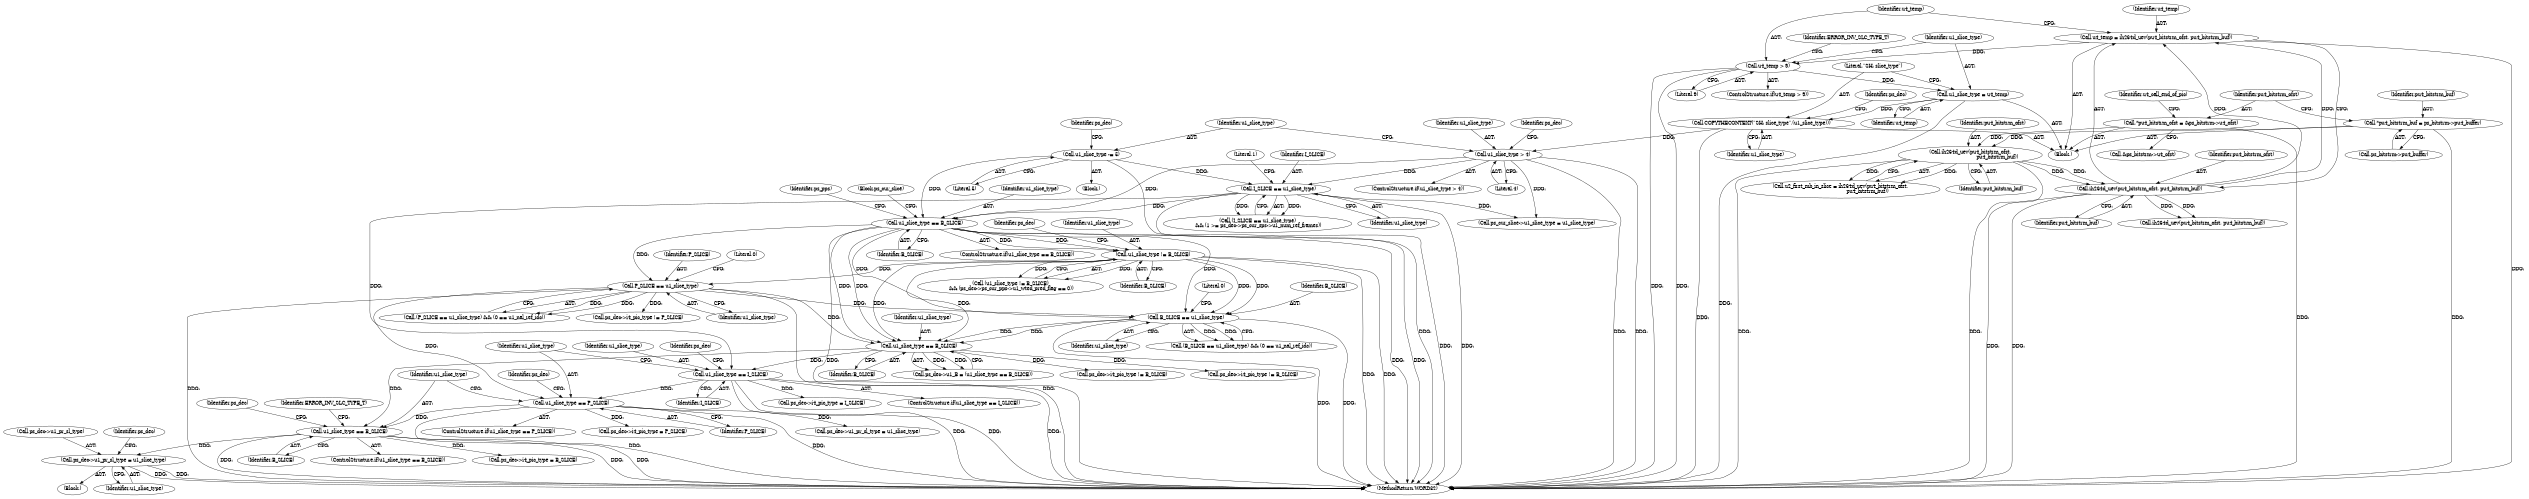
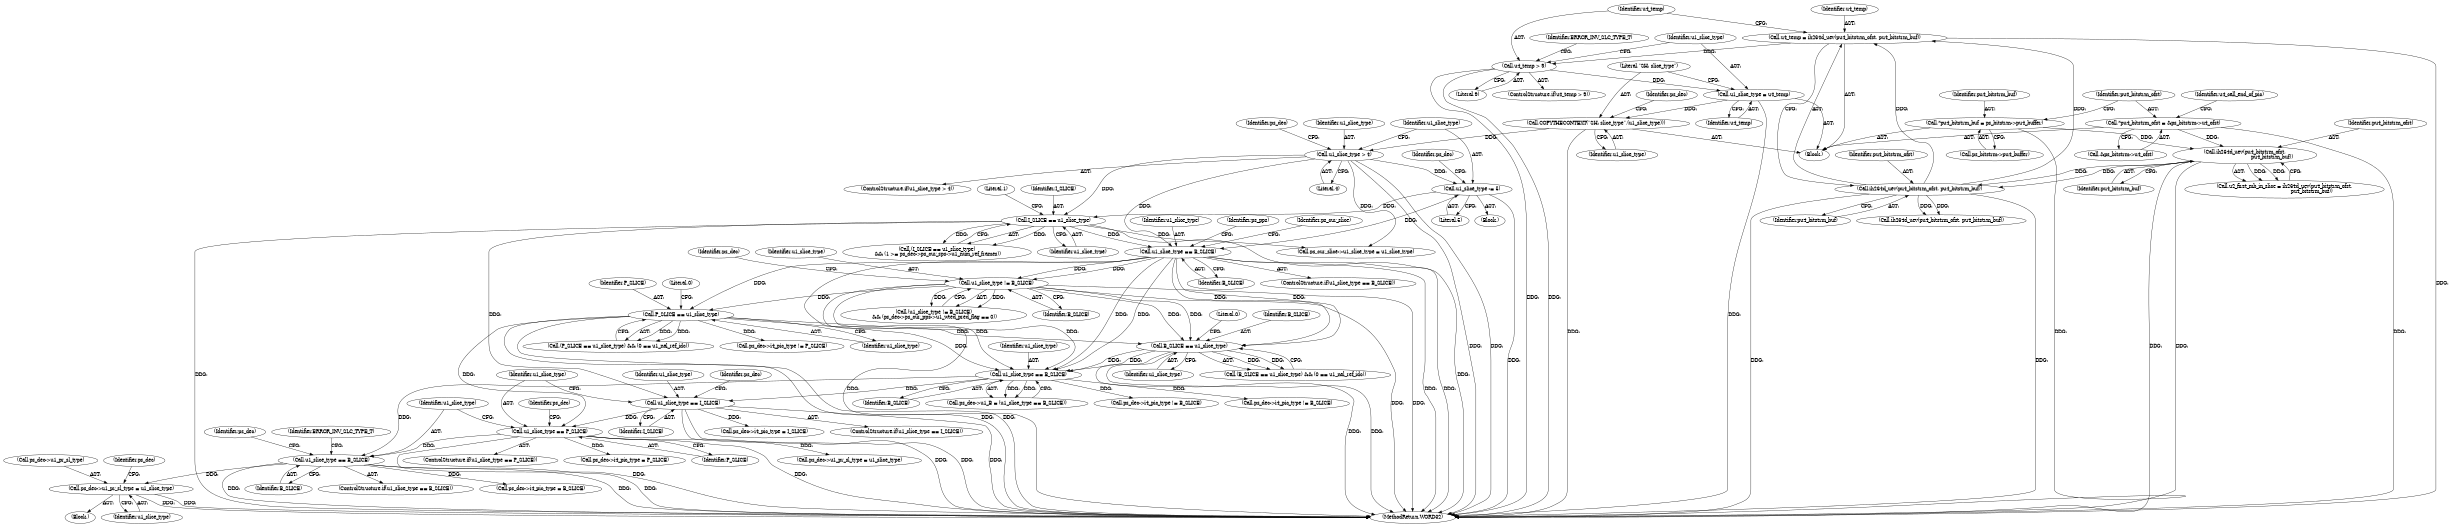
  digraph {
    n1 [label="(Call,ps_dec->u1_pr_sl_type = u1_slice_type)"]
    n2 [label="(Block,)"]
    n3 [label="(Identifier,u1_slice_type)"]
    n4 [label="(MethodReturn,WORD32)"]
    n5 [label="(Call,u1_slice_type == B_SLICE)"]
    n6 [label="(Identifier,B_SLICE)"]
    n7 [label="(ControlStructure,if(u1_slice_type == B_SLICE))"]
    n8 [label="(Call,ps_dec->i4_pic_type = B_SLICE)"]
    n9 [label="(Call,u1_slice_type == P_SLICE)"]
    n10 [label="(Call,ps_dec->u1_pr_sl_type = u1_slice_type)"]
    n11 [label="(ControlStructure,if(u1_slice_type == P_SLICE))"]
    n12 [label="(Call,ps_dec->i4_pic_type = P_SLICE)"]
    n13 [label="(Identifier,P_SLICE)"]
    n14 [label="(Call,u1_slice_type == I_SLICE)"]
    n15 [label="(Call,ps_dec->i4_pic_type = I_SLICE)"]
    n16 [label="(ControlStructure,if(u1_slice_type == I_SLICE))"]
    n17 [label="(Identifier,I_SLICE)"]
    n18 [label="(Call,u1_slice_type == B_SLICE)"]
    n19 [label="(Call,ps_dec->i4_pic_type != B_SLICE)"]
    n20 [label="(Identifier,B_SLICE)"]
    n21 [label="(Call,ps_dec->u1_B = (u1_slice_type == B_SLICE))"]
    n22 [label="(Call,ps_dec->i4_pic_type != B_SLICE)"]
    n23 [label="(Call,B_SLICE == u1_slice_type)"]
    n24 [label="(Call,(B_SLICE == u1_slice_type) && (0 == u1_nal_ref_idc))"]
    n25 [label="(Identifier,u1_slice_type)"]
    n26 [label="(Call,P_SLICE == u1_slice_type)"]
    n27 [label="(Call,(P_SLICE == u1_slice_type) && (0 == u1_nal_ref_idc))"]
    n28 [label="(Call,ps_dec->i4_pic_type != P_SLICE)"]
    n29 [label="(Identifier,u1_slice_type)"]
    n30 [label="(Call,u1_slice_type == B_SLICE)"]
    n31 [label="(Call,u1_slice_type != B_SLICE)"]
    n32 [label="(Identifier,B_SLICE)"]
    n33 [label="(ControlStructure,if(u1_slice_type == B_SLICE))"]
    n34 [label="(Identifier,B_SLICE)"]
    n35 [label="(Call,(u1_slice_type != B_SLICE)\n && (ps_dec->ps_cur_pps->u1_wted_pred_flag == 0))"]
    n36 [label="(Call,u1_slice_type -= 5)"]
    n37 [label="(Call,I_SLICE == u1_slice_type)"]
    n38 [label="(Literal,5)"]
    n39 [label="(Block,)"]
    n40 [label="(Call,ps_cur_slice->u1_slice_type = u1_slice_type)"]
    n41 [label="(Call,(I_SLICE == u1_slice_type)\n && (1 >= ps_dec->ps_cur_sps->u1_num_ref_frames))"]
    n42 [label="(Identifier,u1_slice_type)"]
    n43 [label="(Call,u1_slice_type > 4)"]
    n44 [label="(Literal,4)"]
    n45 [label="(ControlStructure,if(u1_slice_type > 4))"]
    n46 [label="(Call,COPYTHECONTEXT(\"SH: slice_type\",(u1_slice_type)))"]
    n47 [label="(Identifier,u1_slice_type)"]
    n48 [label="(Block,)"]
    n49 [label="(Call,u1_slice_type = u4_temp)"]
    n50 [label="(Identifier,u4_temp)"]
    n51 [label="(Call,u4_temp > 9)"]
    n52 [label="(Literal,9)"]
    n53 [label="(ControlStructure,if(u4_temp > 9))"]
    n54 [label="(Call,u4_temp = ih264d_uev(pu4_bitstrm_ofst, pu4_bitstrm_buf))"]
    n55 [label="(Call,ih264d_uev(pu4_bitstrm_ofst, pu4_bitstrm_buf))"]
    n56 [label="(Identifier,pu4_bitstrm_buf)"]
    n57 [label="(Call,ih264d_uev(pu4_bitstrm_ofst, pu4_bitstrm_buf))"]
    n58 [label="(Call,ih264d_uev(pu4_bitstrm_ofst,\n                                     pu4_bitstrm_buf))"]
    n59 [label="(Call,u2_first_mb_in_slice = ih264d_uev(pu4_bitstrm_ofst,\n                                     pu4_bitstrm_buf))"]
    n60 [label="(Identifier,pu4_bitstrm_buf)"]
    n61 [label="(Call,*pu4_bitstrm_ofst = &ps_bitstrm->u4_ofst)"]
    n62 [label="(Call,&ps_bitstrm->u4_ofst)"]
    n63 [label="(Call,*pu4_bitstrm_buf = ps_bitstrm->pu4_buffer)"]
    n64 [label="(Call,ps_bitstrm->pu4_buffer)"]
    n65 [label="(Identifier,u1_slice_type)"]
    n66 [label="(Identifier,ps_dec)"]
    n67 [label="(Identifier,u1_slice_type)"]
    n68 [label="(Identifier,B_SLICE)"]
    n69 [label="(Identifier,pu4_bitstrm_ofst)"]
    n70 [label="(Literal,\"SH: slice_type\")"]
    n71 [label="(Identifier,ps_dec)"]
    n72 [label="(Identifier,u1_slice_type)"]
    n73 [label="(Identifier,pu4_bitstrm_ofst)"]
    n74 [label="(Identifier,ps_pps)"]
    n75 [label="(Identifier,ps_dec)"]
    n76 [label="(Literal,1)"]
    n77 [label="(Identifier,ps_dec)"]
    n78 [label="(Identifier,ps_dec)"]
    n79 [label="(Identifier,ERROR_INV_SLC_TYPE_T)"]
    n80 [label="(Identifier,ps_dec)"]
    n81 [label="(Identifier,u4_temp)"]
    n82 [label="(Literal,0)"]
-   n83 [label="(Block,ps_cur_slice)"]
+   n83 [label="(Identifier,ps_cur_slice)"]
    n84 [label="(Identifier,u4_call_end_of_pic)"]
    n85 [label="(Identifier,I_SLICE)"]
    n86 [label="(Call,ps_dec->u1_pr_sl_type)"]
    n87 [label="(Identifier,u1_slice_type)"]
    n88 [label="(Identifier,u4_temp)"]
    n89 [label="(Identifier,ps_dec)"]
    n90 [label="(Identifier,u1_slice_type)"]
    n91 [label="(Identifier,ps_dec)"]
    n92 [label="(Identifier,u1_slice_type)"]
    n93 [label="(Identifier,ERROR_INV_SLC_TYPE_T)"]
    n94 [label="(Identifier,pu4_bitstrm_buf)"]
    n95 [label="(Identifier,P_SLICE)"]
    n96 [label="(Literal,0)"]
    n97 [label="(Identifier,u1_slice_type)"]
    n98 [label="(Identifier,pu4_bitstrm_ofst)"]
    n99 [label="(Identifier,u1_slice_type)"]
    n100 [label="(Identifier,u1_slice_type)"]
    n1 -> n2 [label="AST: "]
    n1 -> n3 [label="CFG: "]
    n1 -> n4 [label="DDG: "]
    n1 -> n4 [label="DDG: "]
    n3 -> n1 [label="AST: "]
    n5 -> n1 [label="DDG: "]
    n5 -> n4 [label="DDG: "]
    n5 -> n4 [label="DDG: "]
    n5 -> n4 [label="DDG: "]
    n5 -> n6 [label="CFG: "]
    n5 -> n7 [label="AST: "]
    n5 -> n8 [label="DDG: "]
    n6 -> n5 [label="AST: "]
    n9 -> n4 [label="DDG: "]
    n9 -> n4 [label="DDG: "]
    n9 -> n5 [label="DDG: "]
    n9 -> n10 [label="DDG: "]
    n9 -> n11 [label="AST: "]
    n9 -> n12 [label="DDG: "]
    n9 -> n13 [label="CFG: "]
    n13 -> n9 [label="AST: "]
    n14 -> n4 [label="DDG: "]
    n14 -> n4 [label="DDG: "]
    n14 -> n4 [label="DDG: "]
    n14 -> n9 [label="DDG: "]
    n14 -> n15 [label="DDG: "]
    n14 -> n16 [label="AST: "]
    n14 -> n17 [label="CFG: "]
    n17 -> n14 [label="AST: "]
    n18 -> n5 [label="DDG: "]
    n18 -> n14 [label="DDG: "]
    n18 -> n19 [label="DDG: "]
    n18 -> n20 [label="CFG: "]
    n18 -> n21 [label="AST: "]
    n18 -> n21 [label="DDG: "]
    n18 -> n21 [label="DDG: "]
    n18 -> n22 [label="DDG: "]
    n20 -> n18 [label="AST: "]
    n21 -> n18 [label="CFG: "]
    n23 -> n4 [label="DDG: "]
    n23 -> n4 [label="DDG: "]
    n23 -> n18 [label="DDG: "]
    n23 -> n18 [label="DDG: "]
    n23 -> n24 [label="AST: "]
    n23 -> n24 [label="DDG: "]
    n23 -> n24 [label="DDG: "]
    n23 -> n25 [label="CFG: "]
    n24 -> n23 [label="CFG: "]
    n25 -> n23 [label="AST: "]
    n26 -> n4 [label="DDG: "]
    n26 -> n4 [label="DDG: "]
    n26 -> n9 [label="DDG: "]
    n26 -> n18 [label="DDG: "]
    n26 -> n23 [label="DDG: "]
    n26 -> n27 [label="AST: "]
    n26 -> n27 [label="DDG: "]
    n26 -> n27 [label="DDG: "]
    n26 -> n28 [label="DDG: "]
    n26 -> n29 [label="CFG: "]
    n27 -> n26 [label="CFG: "]
    n29 -> n26 [label="AST: "]
    n30 -> n4 [label="DDG: "]
    n30 -> n4 [label="DDG: "]
    n30 -> n4 [label="DDG: "]
    n30 -> n18 [label="DDG: "]
    n30 -> n18 [label="DDG: "]
    n30 -> n23 [label="DDG: "]
    n30 -> n23 [label="DDG: "]
    n30 -> n26 [label="DDG: "]
    n30 -> n31 [label="DDG: "]
    n30 -> n31 [label="DDG: "]
    n30 -> n32 [label="CFG: "]
    n30 -> n33 [label="AST: "]
    n31 -> n4 [label="DDG: "]
    n31 -> n4 [label="DDG: "]
    n31 -> n18 [label="DDG: "]
    n31 -> n18 [label="DDG: "]
    n31 -> n23 [label="DDG: "]
    n31 -> n23 [label="DDG: "]
    n31 -> n26 [label="DDG: "]
    n31 -> n34 [label="CFG: "]
    n31 -> n35 [label="AST: "]
    n31 -> n35 [label="DDG: "]
    n31 -> n35 [label="DDG: "]
    n32 -> n30 [label="AST: "]
    n34 -> n31 [label="AST: "]
    n35 -> n31 [label="CFG: "]
    n36 -> n4 [label="DDG: "]
    n36 -> n30 [label="DDG: "]
    n36 -> n37 [label="DDG: "]
    n36 -> n38 [label="CFG: "]
    n36 -> n39 [label="AST: "]
    n37 -> n4 [label="DDG: "]
    n37 -> n4 [label="DDG: "]
    n37 -> n14 [label="DDG: "]
    n37 -> n30 [label="DDG: "]
    n37 -> n40 [label="DDG: "]
    n37 -> n41 [label="AST: "]
    n37 -> n41 [label="DDG: "]
    n37 -> n41 [label="DDG: "]
    n37 -> n42 [label="CFG: "]
    n38 -> n36 [label="AST: "]
    n41 -> n37 [label="CFG: "]
    n42 -> n37 [label="AST: "]
    n43 -> n4 [label="DDG: "]
    n43 -> n4 [label="DDG: "]
    n43 -> n30 [label="DDG: "]
+   n43 -> n36 [label="DDG: "]
    n43 -> n37 [label="DDG: "]
    n43 -> n40 [label="DDG: "]
    n43 -> n44 [label="CFG: "]
    n43 -> n45 [label="AST: "]
    n44 -> n43 [label="AST: "]
    n46 -> n4 [label="DDG: "]
    n46 -> n43 [label="DDG: "]
    n46 -> n47 [label="CFG: "]
    n46 -> n48 [label="AST: "]
    n47 -> n46 [label="AST: "]
    n49 -> n4 [label="DDG: "]
    n49 -> n46 [label="DDG: "]
    n49 -> n48 [label="AST: "]
    n49 -> n50 [label="CFG: "]
    n50 -> n49 [label="AST: "]
    n51 -> n4 [label="DDG: "]
    n51 -> n4 [label="DDG: "]
    n51 -> n49 [label="DDG: "]
    n51 -> n52 [label="CFG: "]
    n51 -> n53 [label="AST: "]
    n52 -> n51 [label="AST: "]
    n54 -> n4 [label="DDG: "]
    n54 -> n48 [label="AST: "]
    n54 -> n51 [label="DDG: "]
    n54 -> n55 [label="CFG: "]
    n55 -> n4 [label="DDG: "]
    n55 -> n4 [label="DDG: "]
    n55 -> n54 [label="AST: "]
    n55 -> n54 [label="DDG: "]
    n55 -> n54 [label="DDG: "]
    n55 -> n56 [label="CFG: "]
    n55 -> n57 [label="DDG: "]
    n55 -> n57 [label="DDG: "]
    n56 -> n55 [label="AST: "]
    n58 -> n4 [label="DDG: "]
    n58 -> n4 [label="DDG: "]
    n58 -> n55 [label="DDG: "]
    n58 -> n55 [label="DDG: "]
    n58 -> n59 [label="AST: "]
    n58 -> n59 [label="DDG: "]
    n58 -> n59 [label="DDG: "]
    n58 -> n60 [label="CFG: "]
    n59 -> n58 [label="CFG: "]
    n60 -> n58 [label="AST: "]
    n61 -> n4 [label="DDG: "]
    n61 -> n48 [label="AST: "]
    n61 -> n58 [label="DDG: "]
    n61 -> n62 [label="CFG: "]
+   n62 -> n61 [label="AST: "]
    n63 -> n4 [label="DDG: "]
    n63 -> n48 [label="AST: "]
    n63 -> n58 [label="DDG: "]
    n63 -> n64 [label="CFG: "]
    n64 -> n63 [label="AST: "]
    n65 -> n49 [label="AST: "]
    n65 -> n51 [label="CFG: "]
    n66 -> n5 [label="CFG: "]
    n67 -> n14 [label="AST: "]
    n68 -> n23 [label="AST: "]
    n69 -> n61 [label="AST: "]
    n69 -> n63 [label="CFG: "]
    n70 -> n46 [label="AST: "]
    n70 -> n49 [label="CFG: "]
    n71 -> n1 [label="CFG: "]
    n72 -> n30 [label="AST: "]
    n73 -> n55 [label="AST: "]
    n74 -> n30 [label="CFG: "]
    n75 -> n14 [label="CFG: "]
    n76 -> n37 [label="CFG: "]
    n77 -> n31 [label="CFG: "]
    n78 -> n43 [label="CFG: "]
    n79 -> n51 [label="CFG: "]
    n80 -> n9 [label="CFG: "]
    n81 -> n51 [label="AST: "]
    n81 -> n54 [label="CFG: "]
    n82 -> n26 [label="CFG: "]
    n83 -> n30 [label="CFG: "]
    n84 -> n61 [label="CFG: "]
    n85 -> n37 [label="AST: "]
    n86 -> n1 [label="AST: "]
    n87 -> n43 [label="AST: "]
    n88 -> n54 [label="AST: "]
    n89 -> n46 [label="CFG: "]
    n90 -> n31 [label="AST: "]
    n91 -> n36 [label="CFG: "]
    n92 -> n9 [label="AST: "]
    n92 -> n14 [label="CFG: "]
    n93 -> n5 [label="CFG: "]
    n94 -> n63 [label="AST: "]
    n95 -> n26 [label="AST: "]
    n96 -> n23 [label="CFG: "]
    n97 -> n5 [label="AST: "]
    n97 -> n9 [label="CFG: "]
    n98 -> n58 [label="AST: "]
    n99 -> n18 [label="AST: "]
    n100 -> n36 [label="AST: "]
    n100 -> n43 [label="CFG: "]
  }
